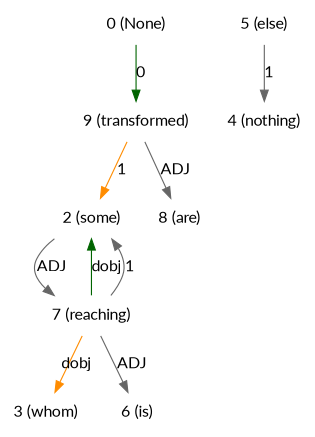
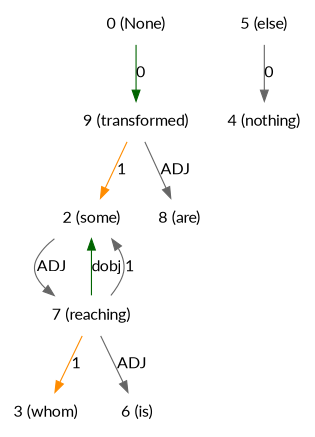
  digraph {
    fontname=Lato
    node [color=red fontname=Lato shape=plaintext]
    edge [color=gray40 dir=forward fontname=Lato]
    n1 [color=deeppink label="0 (None)"]
    n2 [color=teal label="9 (transformed)"]
    n3 [label="2 (some)"]
    n4 [color=deeppink label="8 (are)"]
    n5 [label="7 (reaching)"]
    n6 [color=deeppink label="3 (whom)"]
    n7 [label="6 (is)"]
    n8 [label="4 (nothing)"]
    n9 [color=darkgreen label="5 (else)"]
    n1 -> n2 [color=darkgreen label=0]
    n2 -> n3 [color=darkorange label=1]
    n2 -> n4 [label=ADJ]
    n3 -> n5 [label=ADJ]
    n5 -> n3 [color=darkgreen label=dobj]
    n5 -> n3 [label=1]
-   n5 -> n6 [color=darkorange label=dobj]
+   n5 -> n6 [color=darkorange label=1]
    n5 -> n7 [label=ADJ]
-   n9 -> n8 [label=1]
+   n9 -> n8 [label=0]
  }
